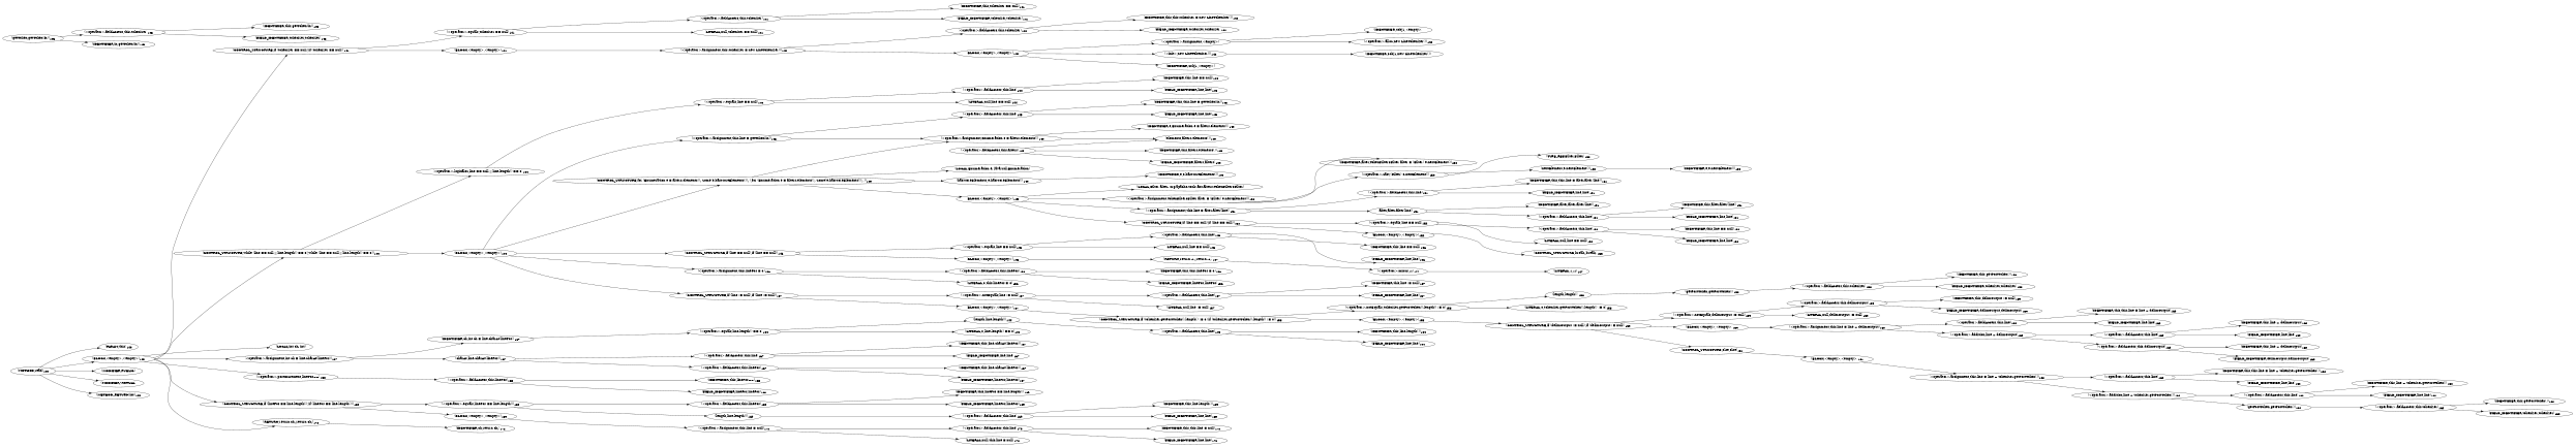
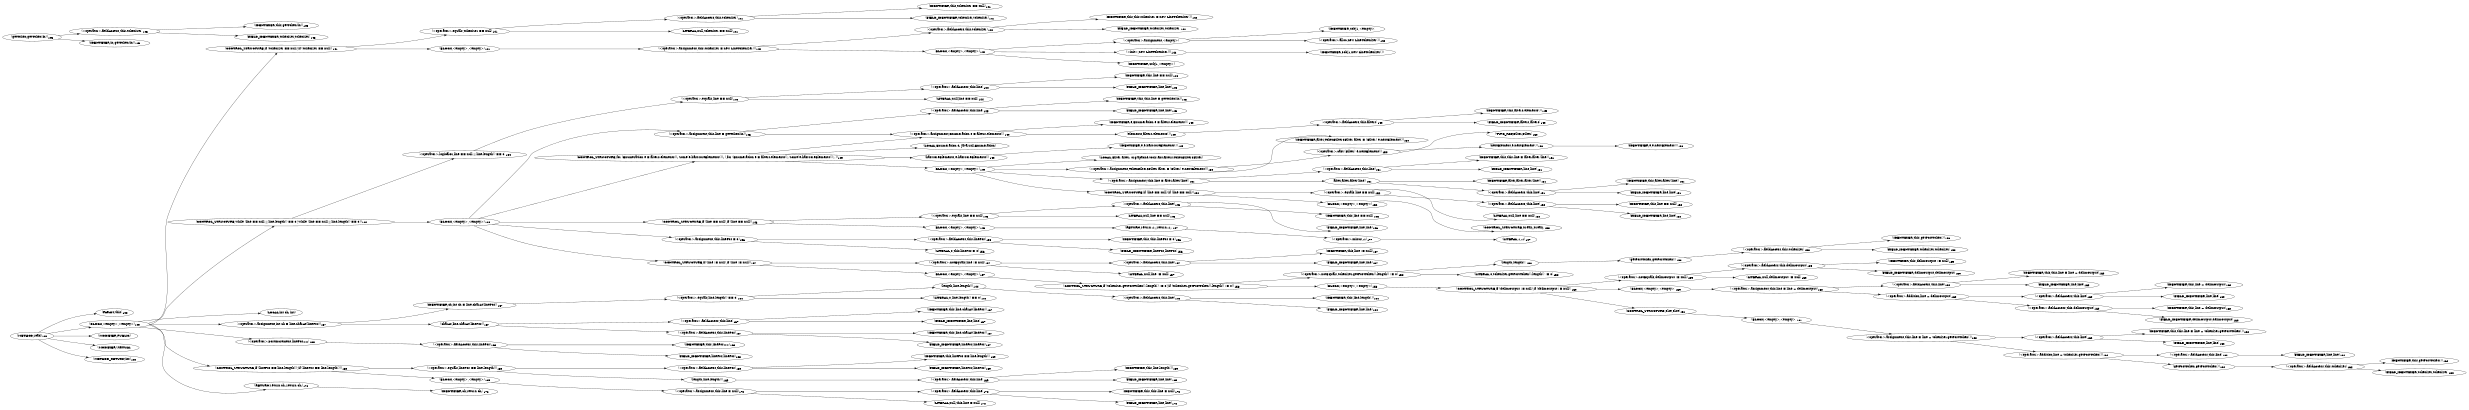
  digraph {
    rankdir=LR
    n1 [label=<(METHOD,read)<SUB>140</SUB>>]
    n2 [label=<(PARAM,this)<SUB>140</SUB>>]
    n3 [label=<(BLOCK,&lt;empty&gt;,&lt;empty&gt;)<SUB>140</SUB>>]
    n4 [label=<(MODIFIER,PUBLIC)>]
    n5 [label=<(MODIFIER,VIRTUAL)>]
    n6 [label=<(METHOD_RETURN,int)<SUB>140</SUB>>]
    n7 [label=<(CONTROL_STRUCTURE,if (tokenizer == null),if (tokenizer == null))<SUB>141</SUB>>]
    n8 [label=<(CONTROL_STRUCTURE,while (line == null || line.length() == 0),while (line == null || line.length() == 0))<SUB>144</SUB>>]
    n9 [label=<(LOCAL,int ch: int)>]
    n10 [label=<(&lt;operator&gt;.assignment,int ch = line.charAt(linePos))<SUB>167</SUB>>]
    n11 [label=<(&lt;operator&gt;.postIncrement,linePos++)<SUB>168</SUB>>]
    n12 [label=<(CONTROL_STRUCTURE,if (linePos == line.length()),if (linePos == line.length()))<SUB>169</SUB>>]
    n13 [label=<(RETURN,return ch;,return ch;)<SUB>172</SUB>>]
    n14 [label=<(&lt;operator&gt;.equals,tokenizer == null)<SUB>141</SUB>>]
    n15 [label=<(BLOCK,&lt;empty&gt;,&lt;empty&gt;)<SUB>141</SUB>>]
    n16 [label=<(&lt;operator&gt;.logicalOr,line == null || line.length() == 0)<SUB>144</SUB>>]
    n17 [label=<(BLOCK,&lt;empty&gt;,&lt;empty&gt;)<SUB>144</SUB>>]
    n18 [label=<(IDENTIFIER,ch,int ch = line.charAt(linePos))<SUB>167</SUB>>]
    n19 [label=<(charAt,line.charAt(linePos))<SUB>167</SUB>>]
    n20 [label=<(&lt;operator&gt;.fieldAccess,this.linePos)<SUB>168</SUB>>]
    n21 [label=<(&lt;operator&gt;.equals,linePos == line.length())<SUB>169</SUB>>]
    n22 [label=<(BLOCK,&lt;empty&gt;,&lt;empty&gt;)<SUB>169</SUB>>]
    n23 [label=<(IDENTIFIER,ch,return ch;)<SUB>172</SUB>>]
    n24 [label=<(&lt;operator&gt;.fieldAccess,this.tokenizer)<SUB>141</SUB>>]
    n25 [label=<(LITERAL,null,tokenizer == null)<SUB>141</SUB>>]
    n26 [label=<(&lt;operator&gt;.assignment,this.tokenizer = new LineTokenizer())<SUB>142</SUB>>]
    n27 [label=<(IDENTIFIER,this,tokenizer == null)<SUB>141</SUB>>]
    n28 [label=<(FIELD_IDENTIFIER,tokenizer,tokenizer)<SUB>141</SUB>>]
    n29 [label=<(&lt;operator&gt;.fieldAccess,this.tokenizer)<SUB>142</SUB>>]
    n30 [label=<(BLOCK,&lt;empty&gt;,&lt;empty&gt;)<SUB>142</SUB>>]
    n31 [label=<(IDENTIFIER,this,this.tokenizer = new LineTokenizer())<SUB>142</SUB>>]
    n32 [label=<(FIELD_IDENTIFIER,tokenizer,tokenizer)<SUB>142</SUB>>]
    n33 [label=<(&lt;operator&gt;.assignment,&lt;empty&gt;)>]
    n34 [label=<(&lt;init&gt;,new LineTokenizer())<SUB>142</SUB>>]
    n35 [label=<(IDENTIFIER,$obj1,&lt;empty&gt;)>]
    n36 [label=<(IDENTIFIER,$obj1,&lt;empty&gt;)>]
    n37 [label=<(&lt;operator&gt;.alloc,new LineTokenizer())<SUB>142</SUB>>]
    n38 [label=<(IDENTIFIER,$obj1,new LineTokenizer())>]
    n39 [label=<(&lt;operator&gt;.equals,line == null)<SUB>144</SUB>>]
    n40 [label=<(&lt;operator&gt;.assignment,this.line = getToken(in))<SUB>145</SUB>>]
    n41 [label=<(CONTROL_STRUCTURE,if (line == null),if (line == null))<SUB>146</SUB>>]
    n42 [label=<(CONTROL_STRUCTURE,for (Enumeration e = filters.elements(); Some(e.hasMoreElements()); ),for (Enumeration e = filters.elements(); Some(e.hasMoreElements()); ))<SUB>149</SUB>>]
    n43 [label=<(&lt;operator&gt;.assignment,this.linePos = 0)<SUB>156</SUB>>]
    n44 [label=<(CONTROL_STRUCTURE,if (line != null),if (line != null))<SUB>157</SUB>>]
    n45 [label=<(&lt;operator&gt;.fieldAccess,this.line)<SUB>144</SUB>>]
    n46 [label=<(LITERAL,null,line == null)<SUB>144</SUB>>]
    n47 [label=<(&lt;operator&gt;.equals,line.length() == 0)<SUB>144</SUB>>]
    n48 [label=<(length,line.length())<SUB>144</SUB>>]
    n49 [label=<(LITERAL,0,line.length() == 0)<SUB>144</SUB>>]
    n50 [label=<(IDENTIFIER,this,line == null)<SUB>144</SUB>>]
    n51 [label=<(FIELD_IDENTIFIER,line,line)<SUB>144</SUB>>]
    n52 [label=<(&lt;operator&gt;.fieldAccess,this.line)<SUB>144</SUB>>]
    n53 [label=<(IDENTIFIER,this,line.length())<SUB>144</SUB>>]
    n54 [label=<(FIELD_IDENTIFIER,line,line)<SUB>144</SUB>>]
    n55 [label=<(&lt;operator&gt;.fieldAccess,this.line)<SUB>145</SUB>>]
    n56 [label=<(&lt;operator&gt;.assignment,Enumeration e = filters.elements())<SUB>149</SUB>>]
    n57 [label=<(&lt;operator&gt;.equals,line == null)<SUB>146</SUB>>]
    n58 [label=<(BLOCK,&lt;empty&gt;,&lt;empty&gt;)<SUB>146</SUB>>]
    n59 [label=<(LOCAL,Enumeration e: java.util.Enumeration)>]
    n60 [label=<(hasMoreElements,e.hasMoreElements())<SUB>149</SUB>>]
    n61 [label=<(BLOCK,&lt;empty&gt;,&lt;empty&gt;)<SUB>149</SUB>>]
    n62 [label=<(&lt;operator&gt;.fieldAccess,this.linePos)<SUB>156</SUB>>]
    n63 [label=<(LITERAL,0,this.linePos = 0)<SUB>156</SUB>>]
    n64 [label=<(&lt;operator&gt;.notEquals,line != null)<SUB>157</SUB>>]
    n65 [label=<(BLOCK,&lt;empty&gt;,&lt;empty&gt;)<SUB>157</SUB>>]
    n66 [label=<(IDENTIFIER,this,this.line = getToken(in))<SUB>145</SUB>>]
    n67 [label=<(FIELD_IDENTIFIER,line,line)<SUB>145</SUB>>]
    n68 [label=<(getToken,getToken(in))<SUB>145</SUB>>]
    n69 [label=<(&lt;operator&gt;.fieldAccess,this.tokenizer)<SUB>145</SUB>>]
    n70 [label=<(IDENTIFIER,in,getToken(in))<SUB>145</SUB>>]
    n71 [label=<(IDENTIFIER,this,getToken(in))<SUB>145</SUB>>]
    n72 [label=<(FIELD_IDENTIFIER,tokenizer,tokenizer)<SUB>145</SUB>>]
    n73 [label=<(&lt;operator&gt;.fieldAccess,this.line)<SUB>146</SUB>>]
    n74 [label=<(LITERAL,null,line == null)<SUB>146</SUB>>]
    n75 [label=<(RETURN,return -1;,return -1;)<SUB>147</SUB>>]
    n76 [label=<(IDENTIFIER,this,line == null)<SUB>146</SUB>>]
    n77 [label=<(FIELD_IDENTIFIER,line,line)<SUB>146</SUB>>]
    n78 [label=<(&lt;operator&gt;.minus,-1)<SUB>177</SUB>>]
    n79 [label=<(LITERAL,1,-1)<SUB>147</SUB>>]
    n80 [label=<(IDENTIFIER,e,Enumeration e = filters.elements())<SUB>149</SUB>>]
    n81 [label=<(elements,filters.elements())<SUB>149</SUB>>]
    n82 [label=<(IDENTIFIER,e,e.hasMoreElements())<SUB>149</SUB>>]
    n83 [label=<(LOCAL,Filter filter: org.apache.tools.ant.filters.TokenFilter$Filter)>]
    n84 [label=<(&lt;operator&gt;.assignment,TokenFilter$Filter filter = (Filter) e.nextElement())<SUB>150</SUB>>]
    n85 [label=<(&lt;operator&gt;.assignment,this.line = filter.filter(line))<SUB>151</SUB>>]
    n86 [label=<(CONTROL_STRUCTURE,if (line == null),if (line == null))<SUB>152</SUB>>]
    n87 [label=<(&lt;operator&gt;.fieldAccess,this.filters)<SUB>149</SUB>>]
    n88 [label=<(IDENTIFIER,this,filters.elements())<SUB>149</SUB>>]
    n89 [label=<(FIELD_IDENTIFIER,filters,filters)<SUB>149</SUB>>]
    n90 [label=<(IDENTIFIER,filter,TokenFilter$Filter filter = (Filter) e.nextElement())<SUB>150</SUB>>]
    n91 [label=<(&lt;operator&gt;.cast,(Filter) e.nextElement())<SUB>150</SUB>>]
    n92 [label=<(&lt;operator&gt;.fieldAccess,this.line)<SUB>151</SUB>>]
    n93 [label=<(filter,filter.filter(line))<SUB>151</SUB>>]
    n94 [label=<(&lt;operator&gt;.equals,line == null)<SUB>152</SUB>>]
    n95 [label=<(BLOCK,&lt;empty&gt;,&lt;empty&gt;)<SUB>152</SUB>>]
    n96 [label=<(TYPE_REF,Filter,Filter)<SUB>150</SUB>>]
    n97 [label=<(nextElement,e.nextElement())<SUB>150</SUB>>]
    n98 [label=<(IDENTIFIER,e,e.nextElement())<SUB>150</SUB>>]
    n99 [label=<(IDENTIFIER,this,this.line = filter.filter(line))<SUB>151</SUB>>]
    n100 [label=<(FIELD_IDENTIFIER,line,line)<SUB>151</SUB>>]
    n101 [label=<(IDENTIFIER,filter,filter.filter(line))<SUB>151</SUB>>]
    n102 [label=<(&lt;operator&gt;.fieldAccess,this.line)<SUB>151</SUB>>]
    n103 [label=<(IDENTIFIER,this,filter.filter(line))<SUB>151</SUB>>]
    n104 [label=<(FIELD_IDENTIFIER,line,line)<SUB>151</SUB>>]
    n105 [label=<(&lt;operator&gt;.fieldAccess,this.line)<SUB>152</SUB>>]
    n106 [label=<(LITERAL,null,line == null)<SUB>152</SUB>>]
    n107 [label=<(CONTROL_STRUCTURE,break;,break;)<SUB>153</SUB>>]
    n108 [label=<(IDENTIFIER,this,line == null)<SUB>152</SUB>>]
    n109 [label=<(FIELD_IDENTIFIER,line,line)<SUB>152</SUB>>]
    n110 [label=<(IDENTIFIER,this,this.linePos = 0)<SUB>156</SUB>>]
    n111 [label=<(FIELD_IDENTIFIER,linePos,linePos)<SUB>156</SUB>>]
    n112 [label=<(&lt;operator&gt;.fieldAccess,this.line)<SUB>157</SUB>>]
    n113 [label=<(LITERAL,null,line != null)<SUB>157</SUB>>]
    n114 [label=<(CONTROL_STRUCTURE,if (tokenizer.getPostToken().length() != 0),if (tokenizer.getPostToken().length() != 0))<SUB>158</SUB>>]
    n115 [label=<(IDENTIFIER,this,line != null)<SUB>157</SUB>>]
    n116 [label=<(FIELD_IDENTIFIER,line,line)<SUB>157</SUB>>]
    n117 [label=<(&lt;operator&gt;.notEquals,tokenizer.getPostToken().length() != 0)<SUB>158</SUB>>]
    n118 [label=<(BLOCK,&lt;empty&gt;,&lt;empty&gt;)<SUB>158</SUB>>]
    n119 [label=<(length,length())<SUB>158</SUB>>]
    n120 [label=<(LITERAL,0,tokenizer.getPostToken().length() != 0)<SUB>158</SUB>>]
    n121 [label=<(CONTROL_STRUCTURE,if (delimOutput != null),if (delimOutput != null))<SUB>159</SUB>>]
    n122 [label=<(getPostToken,getPostToken())<SUB>158</SUB>>]
    n123 [label=<(&lt;operator&gt;.fieldAccess,this.tokenizer)<SUB>158</SUB>>]
    n124 [label=<(IDENTIFIER,this,getPostToken())<SUB>158</SUB>>]
    n125 [label=<(FIELD_IDENTIFIER,tokenizer,tokenizer)<SUB>158</SUB>>]
    n126 [label=<(&lt;operator&gt;.notEquals,delimOutput != null)<SUB>159</SUB>>]
    n127 [label=<(BLOCK,&lt;empty&gt;,&lt;empty&gt;)<SUB>159</SUB>>]
    n128 [label=<(CONTROL_STRUCTURE,else,else)<SUB>161</SUB>>]
    n129 [label=<(&lt;operator&gt;.fieldAccess,this.delimOutput)<SUB>159</SUB>>]
    n130 [label=<(LITERAL,null,delimOutput != null)<SUB>159</SUB>>]
    n131 [label=<(&lt;operator&gt;.assignment,this.line = line + delimOutput)<SUB>160</SUB>>]
    n132 [label=<(BLOCK,&lt;empty&gt;,&lt;empty&gt;)<SUB>161</SUB>>]
    n133 [label=<(IDENTIFIER,this,delimOutput != null)<SUB>159</SUB>>]
    n134 [label=<(FIELD_IDENTIFIER,delimOutput,delimOutput)<SUB>159</SUB>>]
    n135 [label=<(&lt;operator&gt;.fieldAccess,this.line)<SUB>160</SUB>>]
    n136 [label=<(&lt;operator&gt;.addition,line + delimOutput)<SUB>160</SUB>>]
    n137 [label=<(IDENTIFIER,this,this.line = line + delimOutput)<SUB>160</SUB>>]
    n138 [label=<(FIELD_IDENTIFIER,line,line)<SUB>160</SUB>>]
    n139 [label=<(&lt;operator&gt;.fieldAccess,this.line)<SUB>160</SUB>>]
    n140 [label=<(&lt;operator&gt;.fieldAccess,this.delimOutput)<SUB>160</SUB>>]
    n141 [label=<(IDENTIFIER,this,line + delimOutput)<SUB>160</SUB>>]
    n142 [label=<(FIELD_IDENTIFIER,line,line)<SUB>160</SUB>>]
    n143 [label=<(IDENTIFIER,this,line + delimOutput)<SUB>160</SUB>>]
    n144 [label=<(FIELD_IDENTIFIER,delimOutput,delimOutput)<SUB>160</SUB>>]
    n145 [label=<(&lt;operator&gt;.assignment,this.line = line + tokenizer.getPostToken())<SUB>162</SUB>>]
    n146 [label=<(&lt;operator&gt;.fieldAccess,this.line)<SUB>162</SUB>>]
    n147 [label=<(&lt;operator&gt;.addition,line + tokenizer.getPostToken())<SUB>162</SUB>>]
    n148 [label=<(IDENTIFIER,this,this.line = line + tokenizer.getPostToken())<SUB>162</SUB>>]
    n149 [label=<(FIELD_IDENTIFIER,line,line)<SUB>162</SUB>>]
    n150 [label=<(&lt;operator&gt;.fieldAccess,this.line)<SUB>162</SUB>>]
    n151 [label=<(getPostToken,getPostToken())<SUB>162</SUB>>]
-   n152 [label=<(IDENTIFIER,this,line + tokenizer.getPostToken())<SUB>162</SUB>>]
    n153 [label=<(FIELD_IDENTIFIER,line,line)<SUB>162</SUB>>]
    n154 [label=<(&lt;operator&gt;.fieldAccess,this.tokenizer)<SUB>162</SUB>>]
    n155 [label=<(IDENTIFIER,this,getPostToken())<SUB>162</SUB>>]
    n156 [label=<(FIELD_IDENTIFIER,tokenizer,tokenizer)<SUB>162</SUB>>]
    n157 [label=<(&lt;operator&gt;.fieldAccess,this.line)<SUB>167</SUB>>]
    n158 [label=<(&lt;operator&gt;.fieldAccess,this.linePos)<SUB>167</SUB>>]
    n159 [label=<(IDENTIFIER,this,line.charAt(linePos))<SUB>167</SUB>>]
    n160 [label=<(FIELD_IDENTIFIER,line,line)<SUB>167</SUB>>]
    n161 [label=<(IDENTIFIER,this,line.charAt(linePos))<SUB>167</SUB>>]
    n162 [label=<(FIELD_IDENTIFIER,linePos,linePos)<SUB>167</SUB>>]
    n163 [label=<(IDENTIFIER,this,linePos++)<SUB>168</SUB>>]
    n164 [label=<(FIELD_IDENTIFIER,linePos,linePos)<SUB>168</SUB>>]
    n165 [label=<(&lt;operator&gt;.fieldAccess,this.linePos)<SUB>169</SUB>>]
    n166 [label=<(length,line.length())<SUB>169</SUB>>]
    n167 [label=<(&lt;operator&gt;.assignment,this.line = null)<SUB>170</SUB>>]
    n168 [label=<(IDENTIFIER,this,linePos == line.length())<SUB>169</SUB>>]
    n169 [label=<(FIELD_IDENTIFIER,linePos,linePos)<SUB>169</SUB>>]
    n170 [label=<(&lt;operator&gt;.fieldAccess,this.line)<SUB>169</SUB>>]
    n171 [label=<(IDENTIFIER,this,line.length())<SUB>169</SUB>>]
    n172 [label=<(FIELD_IDENTIFIER,line,line)<SUB>169</SUB>>]
    n173 [label=<(&lt;operator&gt;.fieldAccess,this.line)<SUB>170</SUB>>]
    n174 [label=<(LITERAL,null,this.line = null)<SUB>170</SUB>>]
    n175 [label=<(IDENTIFIER,this,this.line = null)<SUB>170</SUB>>]
    n176 [label=<(FIELD_IDENTIFIER,line,line)<SUB>170</SUB>>]
    n1 -> n2
    n1 -> n3
    n1 -> n4
    n1 -> n5
    n1 -> n6
    n3 -> n7
    n3 -> n8
    n3 -> n9
    n3 -> n10
    n3 -> n11
    n3 -> n12
    n3 -> n13
    n7 -> n14
    n7 -> n15
    n8 -> n16
    n8 -> n17
    n10 -> n18
    n10 -> n19
    n11 -> n20
    n12 -> n21
    n12 -> n22
    n13 -> n23
    n14 -> n24
    n14 -> n25
    n15 -> n26
    n16 -> n39
    n17 -> n40
    n17 -> n41
    n17 -> n42
    n17 -> n43
    n17 -> n44
    n18 -> n47
    n19 -> n157
    n19 -> n158
    n20 -> n163
    n20 -> n164
    n21 -> n165
    n21 -> n166
    n22 -> n167
    n24 -> n27
    n24 -> n28
    n26 -> n29
    n26 -> n30
    n29 -> n31
    n29 -> n32
    n30 -> n33
    n30 -> n34
    n30 -> n35
    n33 -> n36
    n33 -> n37
    n34 -> n38
    n39 -> n45
    n39 -> n46
    n40 -> n55
    n40 -> n56
    n41 -> n57
    n41 -> n58
    n42 -> n56
    n42 -> n59
    n42 -> n60
    n42 -> n61
    n43 -> n62
    n43 -> n63
    n44 -> n64
    n44 -> n65
    n45 -> n50
    n45 -> n51
    n47 -> n48
    n47 -> n49
    n48 -> n52
    n52 -> n53
    n52 -> n54
    n55 -> n66
    n55 -> n67
    n56 -> n80
    n56 -> n81
    n57 -> n73
    n57 -> n74
    n58 -> n75
    n60 -> n82
    n61 -> n83
    n61 -> n84
    n61 -> n85
    n61 -> n86
    n62 -> n110
    n62 -> n111
    n64 -> n112
    n64 -> n113
    n65 -> n114
    n68 -> n69
    n68 -> n70
    n69 -> n71
    n69 -> n72
    n73 -> n76
    n73 -> n77
    n75 -> n78
    n78 -> n79
-   n87 -> n81
+   n81 -> n87
    n84 -> n90
    n84 -> n91
    n85 -> n92
    n85 -> n93
    n86 -> n94
    n86 -> n95
    n87 -> n88
    n87 -> n89
    n91 -> n96
    n91 -> n97
    n92 -> n99
    n92 -> n100
    n93 -> n101
    n93 -> n102
    n94 -> n105
    n94 -> n106
    n95 -> n107
    n97 -> n98
    n102 -> n103
    n102 -> n104
    n105 -> n108
    n105 -> n109
    n112 -> n115
    n112 -> n116
    n114 -> n117
    n114 -> n118
    n117 -> n119
    n117 -> n120
    n118 -> n121
    n119 -> n122
    n121 -> n126
    n121 -> n127
    n121 -> n128
    n122 -> n123
    n123 -> n124
    n123 -> n125
    n126 -> n129
    n126 -> n130
    n127 -> n131
    n128 -> n132
    n129 -> n133
    n129 -> n134
    n131 -> n135
    n131 -> n136
    n132 -> n145
    n135 -> n137
    n135 -> n138
    n136 -> n139
    n136 -> n140
    n139 -> n141
    n139 -> n142
    n140 -> n143
    n140 -> n144
    n145 -> n146
    n145 -> n147
    n146 -> n148
    n146 -> n149
    n147 -> n150
    n147 -> n151
-   n150 -> n152
    n150 -> n153
    n151 -> n154
    n154 -> n155
    n154 -> n156
    n157 -> n159
    n157 -> n160
    n158 -> n161
    n158 -> n162
    n165 -> n168
    n165 -> n169
    n166 -> n170
    n167 -> n173
    n167 -> n174
    n170 -> n171
    n170 -> n172
    n173 -> n175
    n173 -> n176
  }
